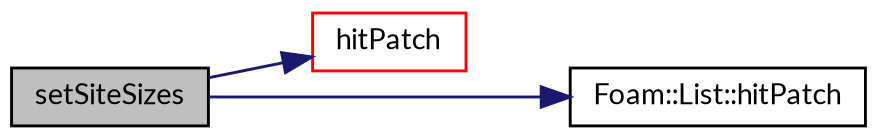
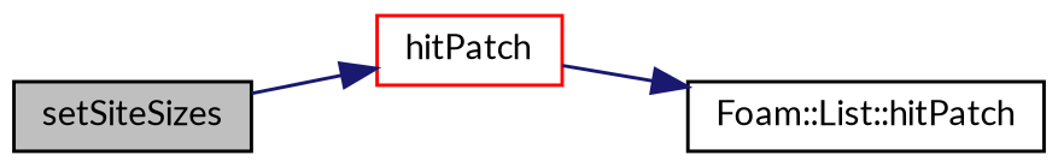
  digraph {
    fontname=Lato
    rankdir=LR
    node [color=black fontname=Lato fontsize=10 shape=record]
    edge [color=midnightblue fontname=Lato fontsize=10 labelfontname=FreeSans labelfontsize=10 style=solid]
    n1 [fillcolor=grey75 fontcolor=black height=0.2 label=setSiteSizes style=filled width=0.4]
    n2 [color=red height=0.2 label=hitPatch width=0.4]
    n3 [height=0.2 label="Foam::List::hitPatch" width=0.4]
    n1 -> n2
-   n1 -> n3
+   n2 -> n3
  }
